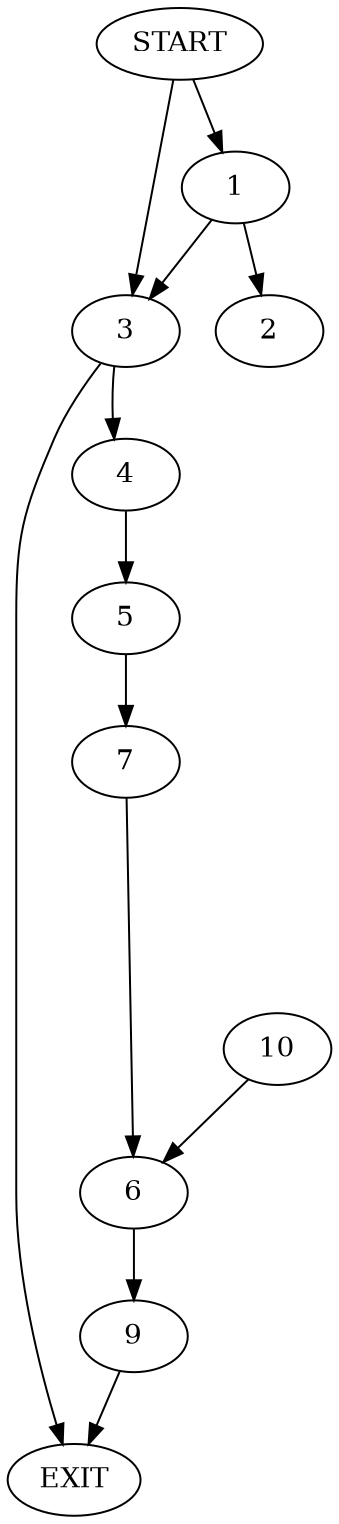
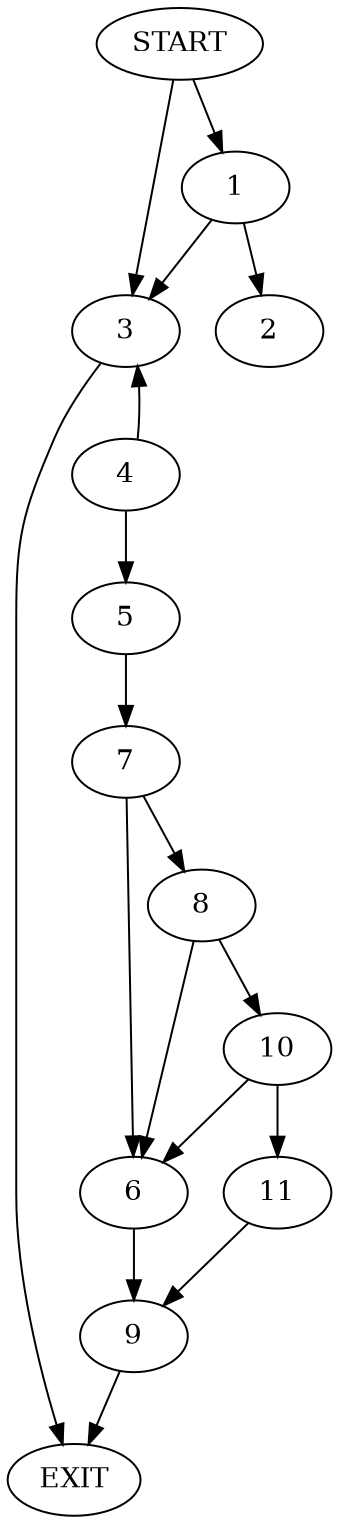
  digraph {
    n1 [label=START]
    1
    3
    2
    n5 [label=EXIT]
    4
    5
    7
    6
    9
+   8
    10
+   11
    n1 -> 1
    n1 -> 3
    1 -> 3
    1 -> 2
    3 -> n5
-   3 -> 4
+   4 -> 3
    4 -> 5
    5 -> 7
    7 -> 6
+   7 -> 8
    6 -> 9
    9 -> n5
+   8 -> 6
+   8 -> 10
    10 -> 6
+   10 -> 11
+   11 -> 9
  }
